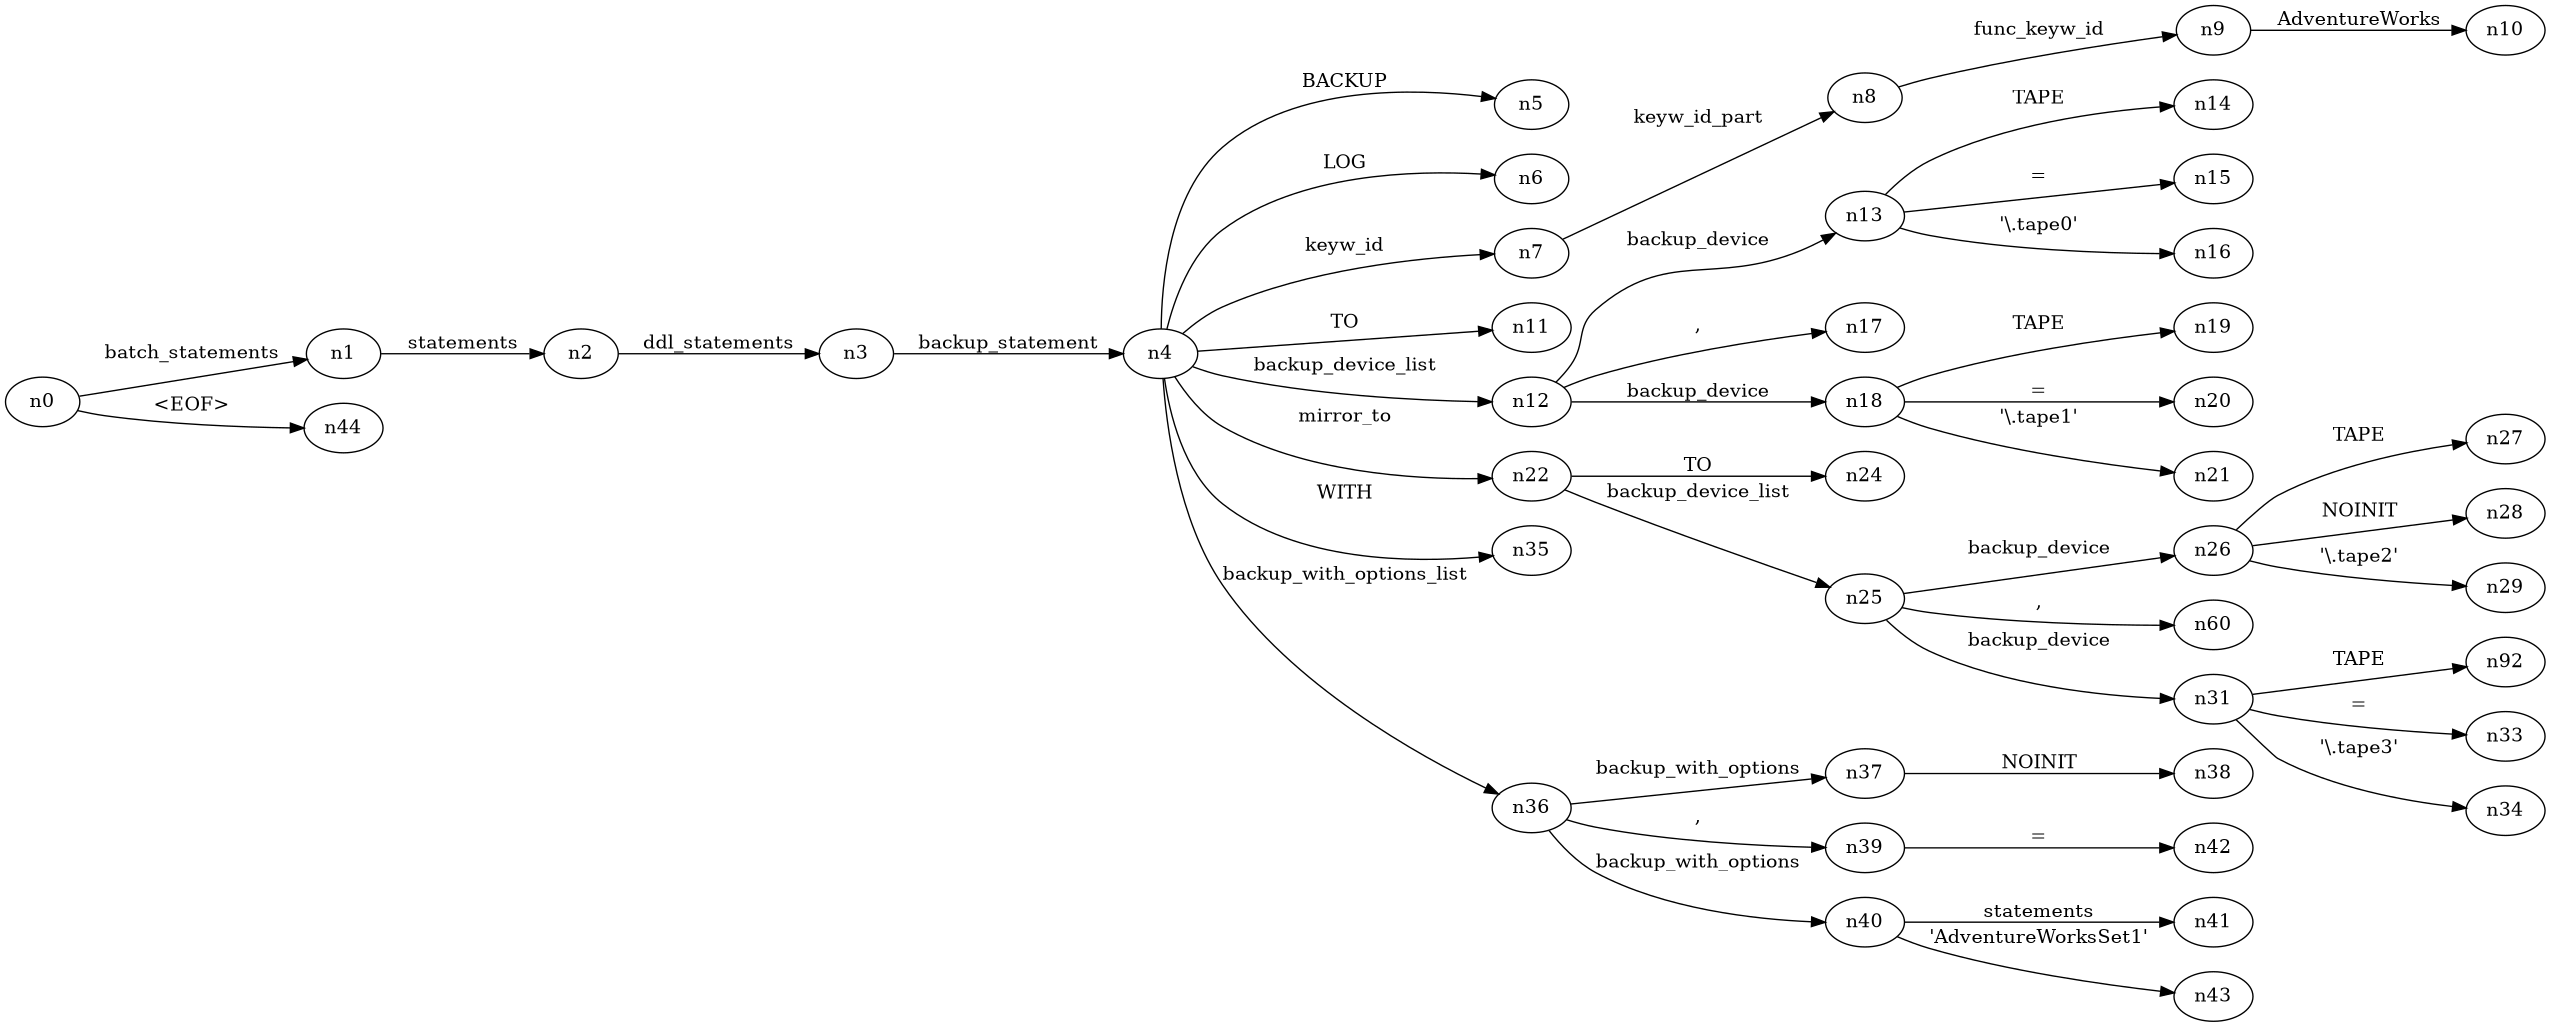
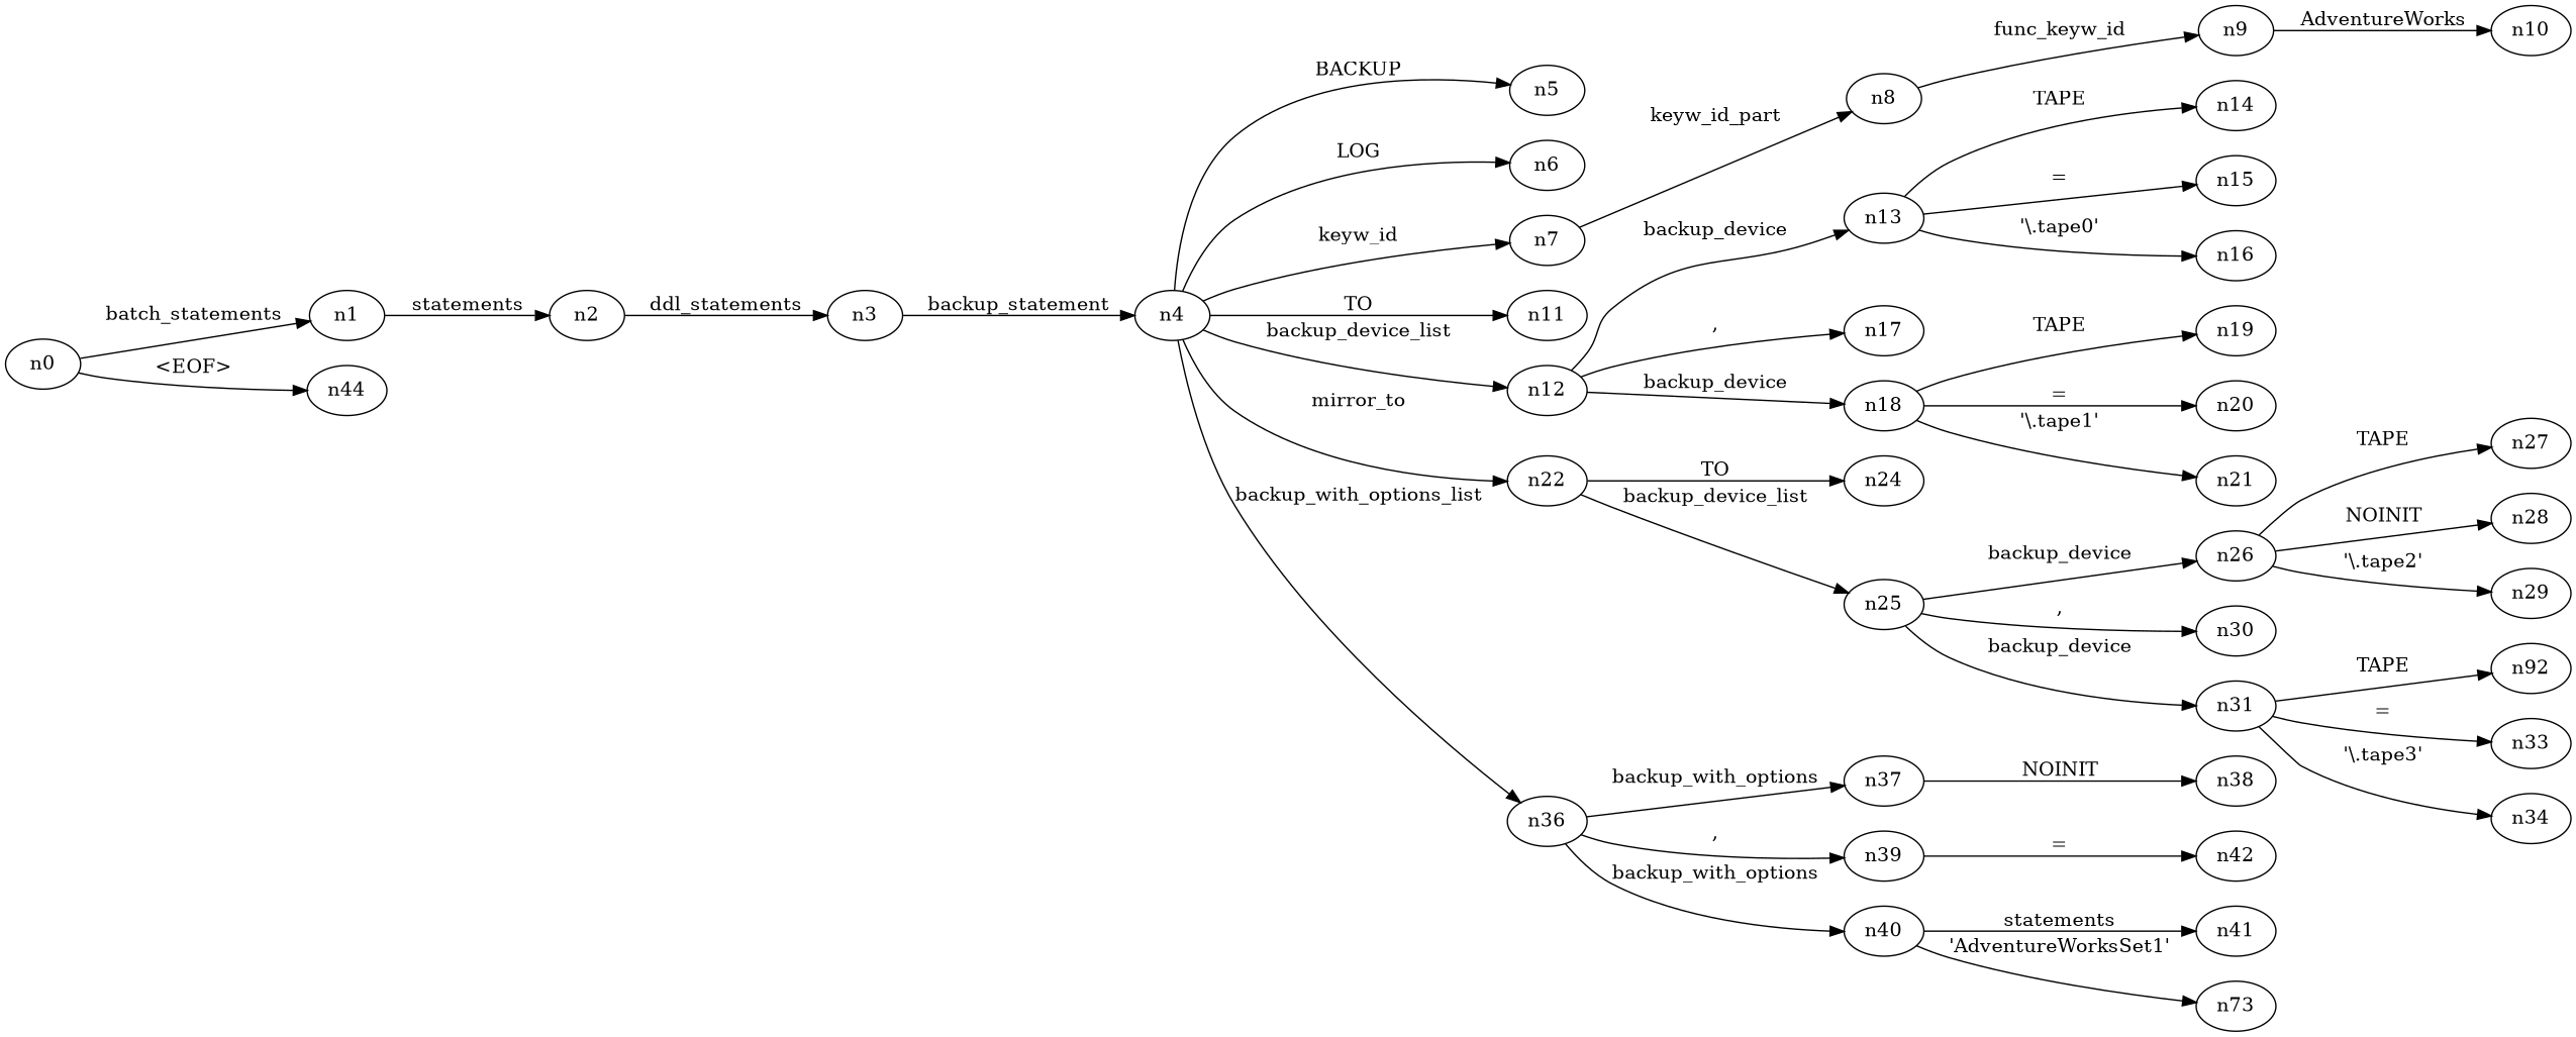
  digraph {
    rankdir=LR
    n0
    n1
    n44
    n2
    n3
    n4
    n5
    n6
    n7
    n11
    n12
    n22
-   n35
    n36
    n8
    n13
    n17
    n18
    n24
    n25
    n37
    n39
    n40
    n9
    n10
    n14
    n15
    n16
    n19
    n20
    n21
    n26
-   n30 [label=n60]
+   n30
    n31
    n27
    n28
    n29
    n32 [label=n92]
    n33
    n34
    n38
    n42
    n41
-   n43
+   n43 [label=n73]
    n0 -> n1 [label=batch_statements]
    n0 -> n44 [label="<EOF>"]
    n1 -> n2 [label=statements]
    n2 -> n3 [label=ddl_statements]
    n3 -> n4 [label=backup_statement]
    n4 -> n5 [label=BACKUP]
    n4 -> n6 [label=LOG]
    n4 -> n7 [label=keyw_id]
    n4 -> n11 [label=TO]
    n4 -> n12 [label=backup_device_list]
    n4 -> n22 [label=mirror_to]
-   n4 -> n35 [label=WITH]
    n4 -> n36 [label=backup_with_options_list]
    n7 -> n8 [label=keyw_id_part]
    n12 -> n13 [label=backup_device]
    n12 -> n17 [label=","]
    n12 -> n18 [label=backup_device]
    n22 -> n24 [label=TO]
    n22 -> n25 [label=backup_device_list]
    n36 -> n37 [label=backup_with_options]
    n36 -> n39 [label=","]
    n36 -> n40 [label=backup_with_options]
    n8 -> n9 [label=func_keyw_id]
    n13 -> n14 [label=TAPE]
    n13 -> n15 [label="="]
    n13 -> n16 [label="'\\.\tape0'"]
    n18 -> n19 [label=TAPE]
    n18 -> n20 [label="="]
    n18 -> n21 [label="'\\.\tape1'"]
    n25 -> n26 [label=backup_device]
    n25 -> n30 [label=","]
    n25 -> n31 [label=backup_device]
    n37 -> n38 [label=NOINIT]
    n39 -> n42 [label="="]
    n40 -> n41 [label=statements]
    n40 -> n43 [label="'AdventureWorksSet1'"]
    n9 -> n10 [label=AdventureWorks]
    n26 -> n27 [label=TAPE]
    n26 -> n28 [label=NOINIT]
    n26 -> n29 [label="'\\.\tape2'"]
    n31 -> n32 [label=TAPE]
    n31 -> n33 [label="="]
    n31 -> n34 [label="'\\.\tape3'"]
  }
